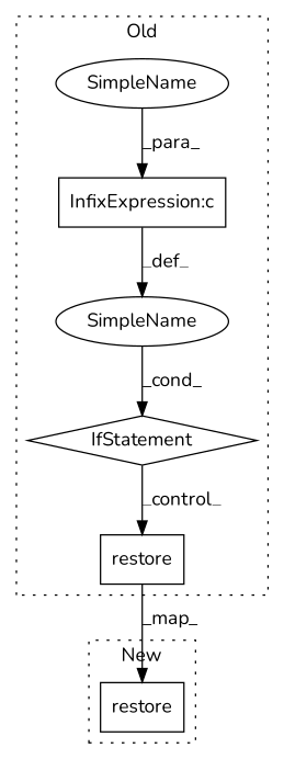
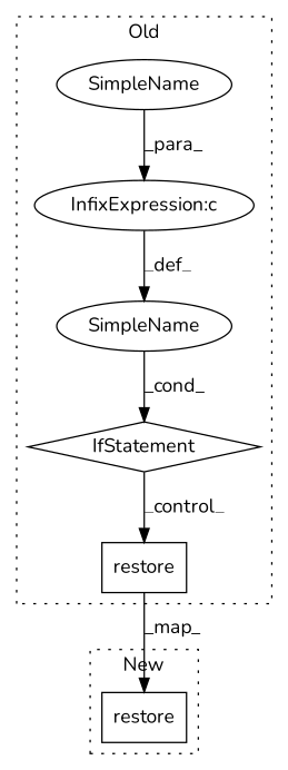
  digraph {
    fontname=Nunito
    node [a=32 shape=box fontname=Nunito]
    edge [fontname=Nunito]
    n1 [l="8,1" label=restore s="20050,20100"]
-   n2 [a=27 l=4 label="InfixExpression:c" s=19919]
+   n2 [a=27 l=4 label="InfixExpression:c" s=19919 shape=ellipse]
    n3 [a=42 label=SimpleName shape=ellipse]
    n4 [a=25 l="4,2" label=IfStatement s="19857,20014" shape=diamond]
    n5 [a=42 label=SimpleName shape=ellipse]
    n6 [l="8,1" label=restore s="19833,19883"]
    subgraph cluster_1 {
      label=Old
      style=dotted
      n1
      n2
      n3
      n4
      n5
    }
    subgraph cluster_2 {
      label=New
      style=dotted
      n6
    }
    n1 -> n6 [label=_map_]
    n2 -> n5 [label=_def_]
    n3 -> n2 [label=_para_]
    n4 -> n1 [label=_control_]
    n5 -> n4 [label=_cond_]
  }
